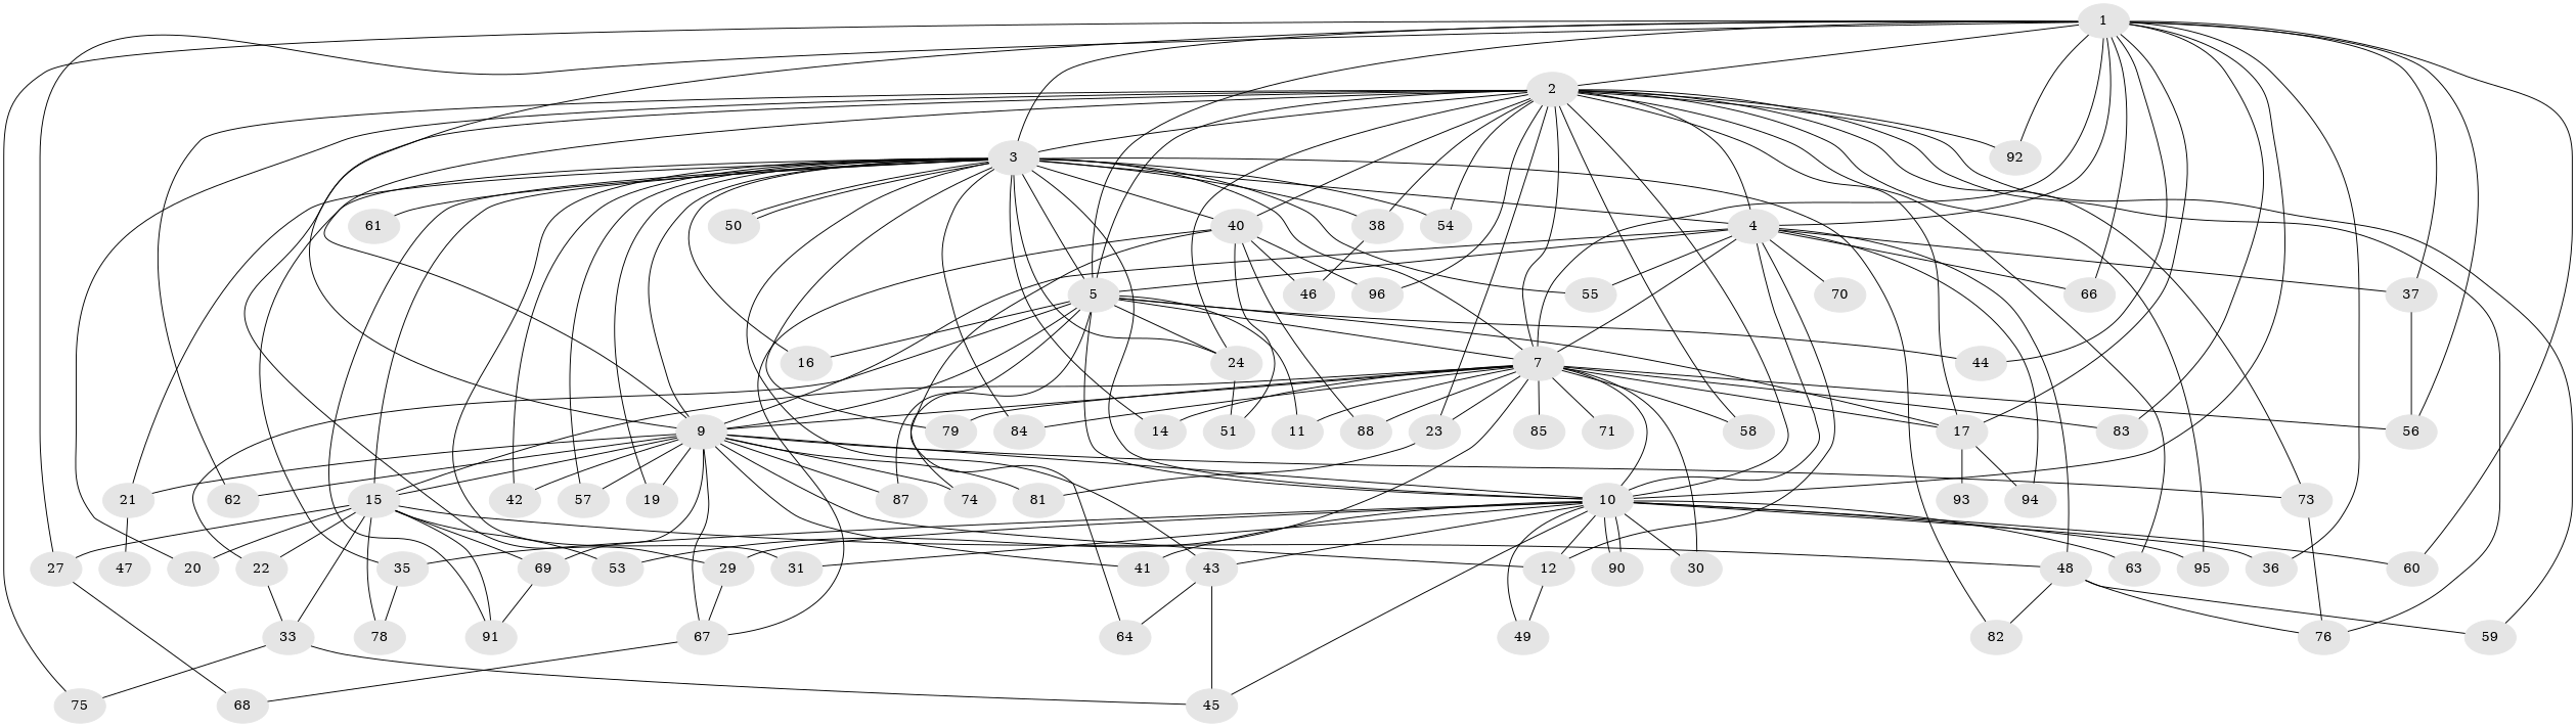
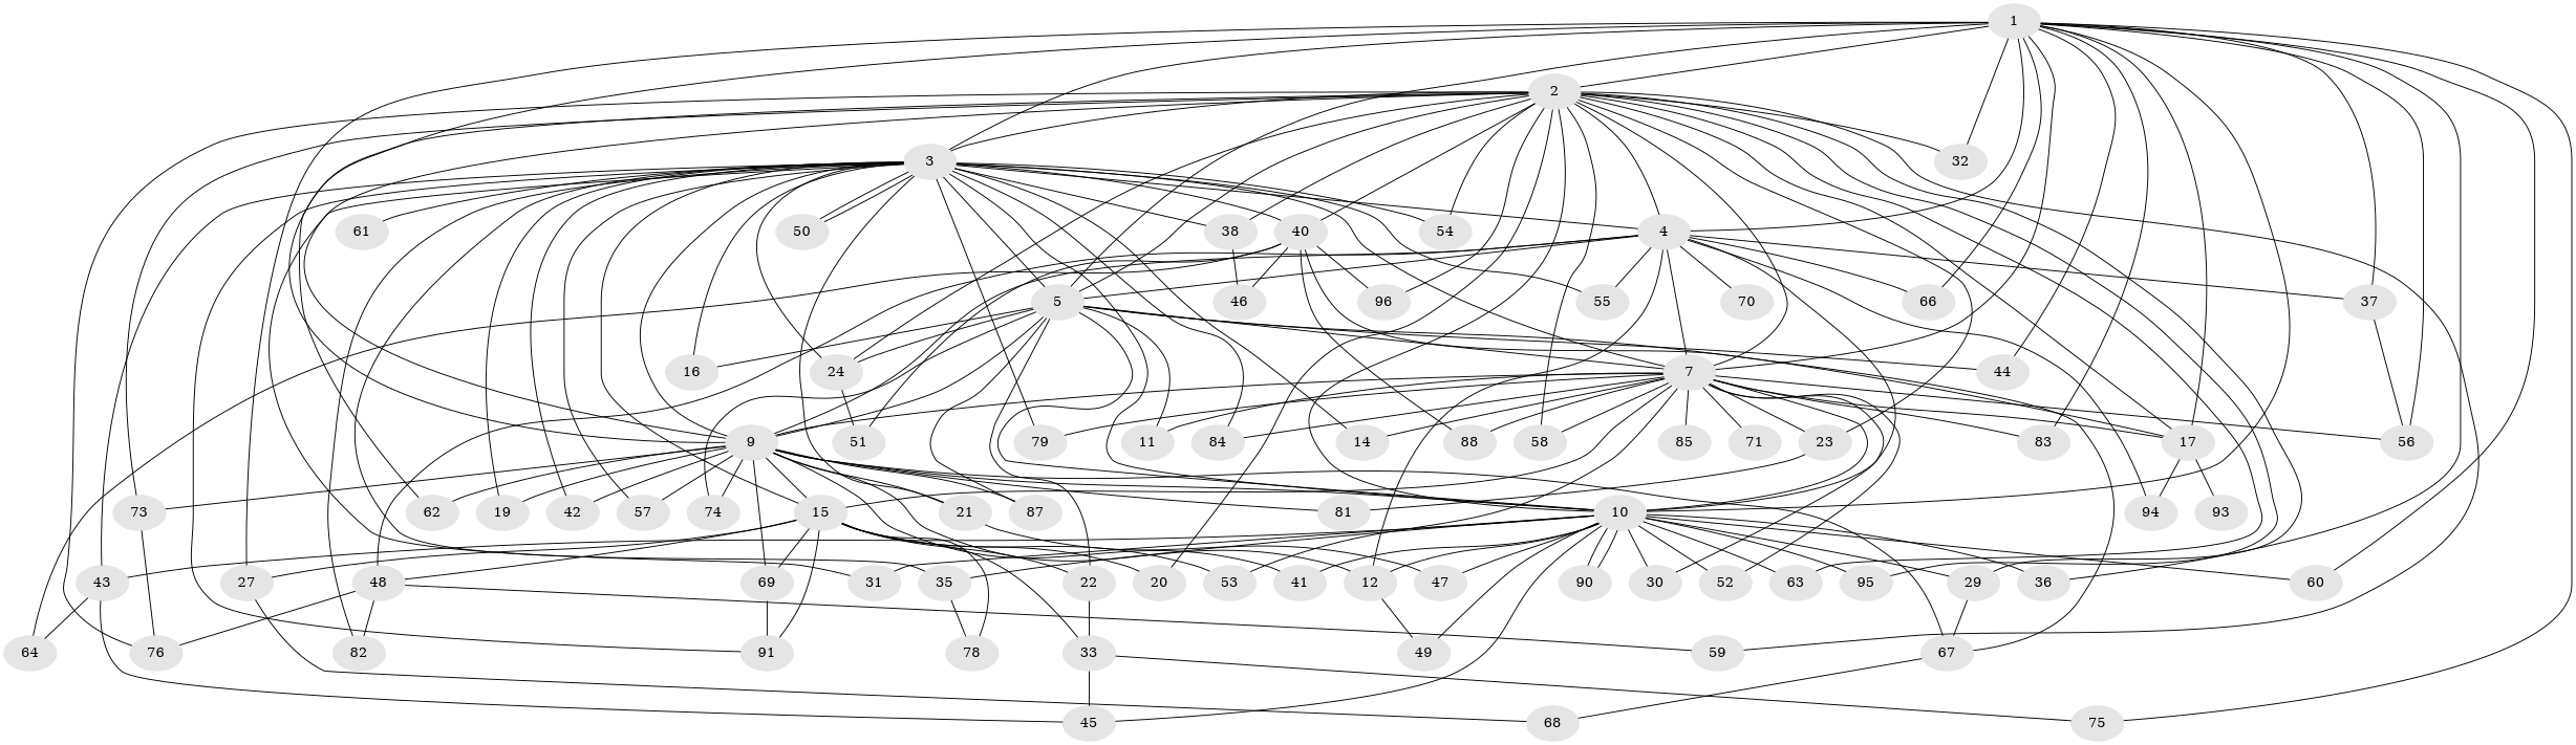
  graph {
    node [color=gray90 style=filled]
    1 [super="+25"]
    2 [super="+28"]
    3 [super="+9"]
    4 [super="+6"]
    5 [super="+13"]
    7 [super="+39"]
    n7 [label=9 super="+18"]
    10 [super="+26"]
    17 [super="+34"]
    27
    36
    37 [super="+86"]
    44
    56
    60
    66
    75
    83
-   92
+   92 [label=32]
    20
    23
    24 [super="+65"]
    29
    38
    40 [super="+72"]
    54
    58
    59
    62
    63
    73
    76
    95
    96
    14
    15 [super="+32"]
    16
    19
    21
    31
    35
    42
    43
    50
    55
    57
    61
    n48 [label=79]
    82
    84
    91
    12 [super="+79"]
    48 [super="+89"]
    70
    94
    11
    22
    74
    87
    71
    30
+   52
    53
    85
    88
    41
    67
    69
    81
    45
    47
    49
    90
    93
    68
    51
    46
    64
    33 [super="+80"]
    78
    1 -- 2
    1 -- 3 [weight=2]
    1 -- 4 [weight=3]
    1 -- 5 [weight=2]
    1 -- 7
    1 -- n7 [weight=2]
    1 -- 10
    1 -- 17
    1 -- 27
    1 -- 36
    1 -- 37
    1 -- 44
    1 -- 56
    1 -- 60
    1 -- 66
    1 -- 75
    1 -- 83
    1 -- 92
    2 -- 3 [weight=2]
    2 -- 4 [weight=2]
    2 -- 5
    2 -- 7
    2 -- n7
    2 -- 10
    2 -- 17
    2 -- 92
    2 -- 20
    2 -- 23
    2 -- 24
    2 -- 29
    2 -- 38
    2 -- 40
    2 -- 54
    2 -- 58
    2 -- 59
    2 -- 62
    2 -- 63
    2 -- 73
    2 -- 76
    2 -- 95
    2 -- 96
    3 -- 4 [weight=4]
    3 -- 5 [weight=2]
    3 -- 7 [weight=2]
    3 -- n7 [weight=2]
    3 -- 10 [weight=2]
    3 -- 24
    3 -- 38
    3 -- 40
    3 -- 54
    3 -- 14
    3 -- 15
    3 -- 16
    3 -- 19
    3 -- 21
    3 -- 31
    3 -- 35
    3 -- 42
    3 -- 43
    3 -- 50
    3 -- 50
    3 -- 55
    3 -- 57
    3 -- 61
    3 -- n48
    3 -- 82
    3 -- 84
    3 -- 91
    4 -- 5 [weight=2]
    4 -- 7 [weight=2]
    4 -- n7 [weight=2]
    4 -- 10 [weight=2]
    4 -- 37
    4 -- 66
    4 -- 55
    4 -- 12
    4 -- 48
    4 -- 70
    4 -- 94
    5 -- 7
    5 -- n7
    5 -- 10
    5 -- 17
    5 -- 44
    5 -- 24
    5 -- 16
    5 -- 11
    5 -- 22
    5 -- 74
    5 -- 87
    7 -- n7
    7 -- 10 [weight=2]
    7 -- 17
    7 -- 56
    7 -- 83
    7 -- 23
    7 -- 58
    7 -- 14
    7 -- 15
    7 -- n48
    7 -- 84
    7 -- 11
    7 -- 71
    7 -- 30 [weight=2]
+   7 -- 52
    7 -- 53
    7 -- 85 [weight=2]
    7 -- 88
    n7 -- 10
    n7 -- 62
    n7 -- 73
    n7 -- 15
    n7 -- 19
    n7 -- 21
    n7 -- 42
    n7 -- 57
    n7 -- 12
    n7 -- 74
    n7 -- 87
    n7 -- 41
    n7 -- 67
    n7 -- 69
    n7 -- 81
    10 -- 36
    10 -- 60
    10 -- 29
    10 -- 63
    10 -- 95
    10 -- 31
    10 -- 35
    10 -- 43
    10 -- 12
    10 -- 30
+   10 -- 52
    10 -- 41
    10 -- 45
+   10 -- 47
    10 -- 49
    10 -- 90
    10 -- 90
    17 -- 94
    17 -- 93
    27 -- 68
    37 -- 56
    23 -- 81
    24 -- 51
    29 -- 67
    38 -- 46
    40 -- 96
    40 -- 88
    40 -- 67
    40 -- 51
    40 -- 46
    40 -- 64
    73 -- 76
    15 -- 27
    15 -- 20
    15 -- 91
    15 -- 48
    15 -- 22
    15 -- 53
    15 -- 69
    15 -- 33
    15 -- 78
    21 -- 47
    35 -- 78
    43 -- 45
    43 -- 64
    12 -- 49
    48 -- 59
    48 -- 76
    48 -- 82
    22 -- 33
    67 -- 68
    69 -- 91
    33 -- 75
    33 -- 45
  }
